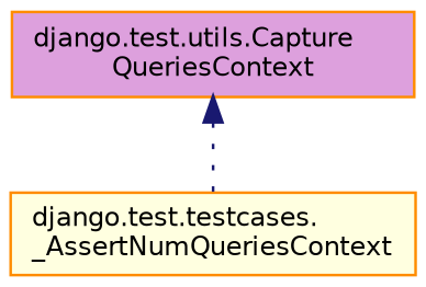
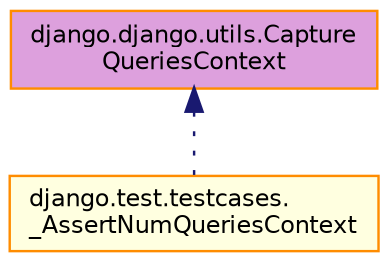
  digraph {
    node [color=darkorange fontname=Helvetica fontsize=10 shape=record style=filled]
-   n1 [fillcolor=plum fontcolor=black height=0.2 label="django.test.utils.Capture\lQueriesContext" width=0.4]
+   n1 [fillcolor=plum fontcolor=black height=0.2 label="django.django.utils.Capture\lQueriesContext" width=0.4]
    n2 [fillcolor=lightyellow height=0.2 label="django.test.testcases.\l_AssertNumQueriesContext" width=0.4]
    n1 -> n2 [color=midnightblue dir=back fontname=Helvetica fontsize=10 labelfontname=Helvetica labelfontsize=10 style=dotted]
  }
